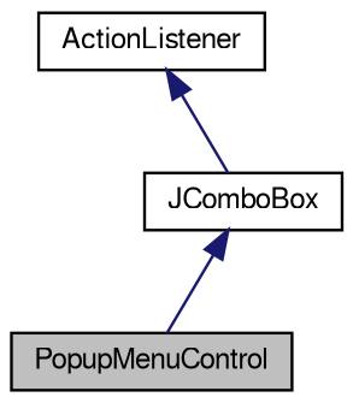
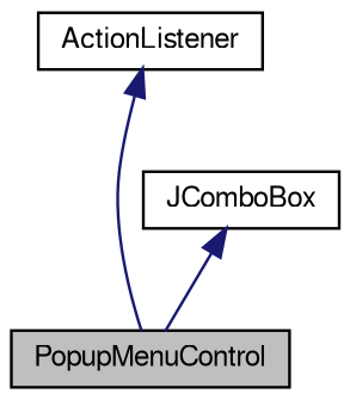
  digraph {
    node [color=black fillcolor=white fontname=FreeSans fontsize=10 shape=record style=filled]
    edge [color=midnightblue dir=back fontname=FreeSans fontsize=10 labelfontname=FreeSans labelfontsize=10 style=solid]
    n1 [fillcolor=grey75 fontcolor=black height=0.2 label=PopupMenuControl width=0.4]
    n2 [height=0.2 label=JComboBox width=0.4]
    n3 [height=0.2 label=ActionListener width=0.4]
    n2 -> n1
-   n3 -> n2
+   n3 -> n1
  }
